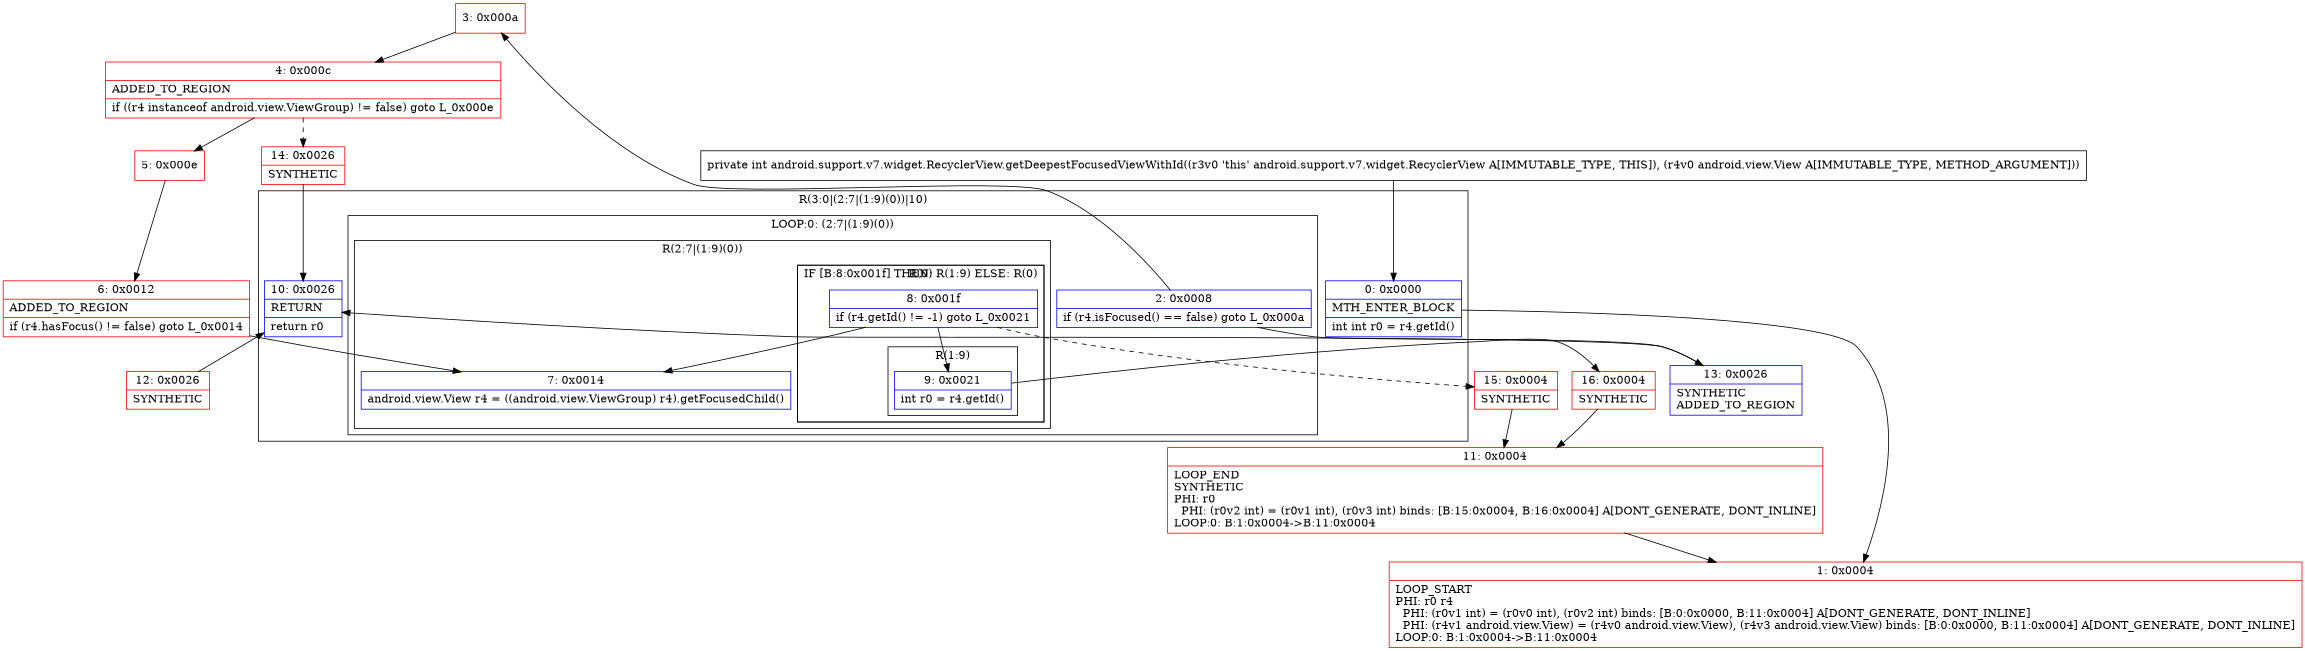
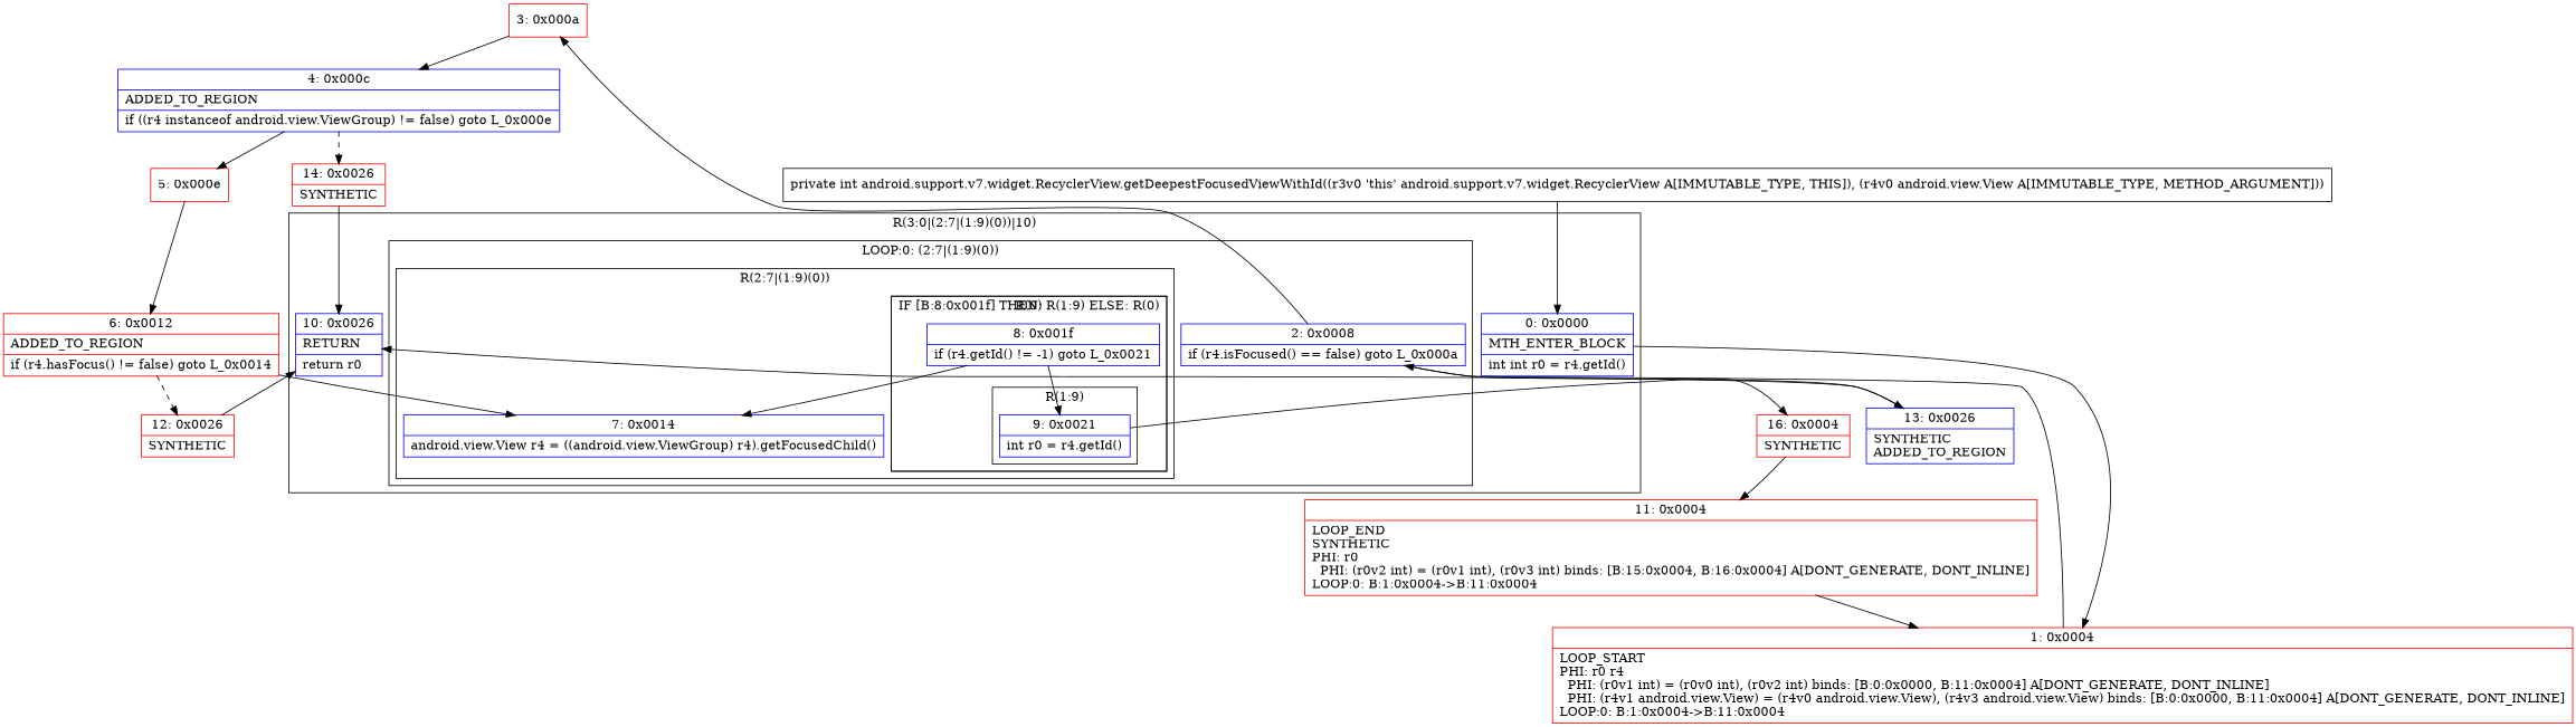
  digraph {
    node [color=red shape=record]
    n1 [color=blue label="{9\:\ 0x0021|int r0 = r4.getId()\l}"]
    n2 [color=blue label="{8\:\ 0x001f|if (r4.getId() != \-1) goto L_0x0021\l}"]
    n3 [color=blue label="{7\:\ 0x0014|android.view.View r4 = ((android.view.ViewGroup) r4).getFocusedChild()\l}"]
    n4 [color=blue label="{2\:\ 0x0008|if (r4.isFocused() == false) goto L_0x000a\l}"]
    n5 [color=blue label="{0\:\ 0x0000|MTH_ENTER_BLOCK\l|int int r0 = r4.getId()\l}"]
    n6 [color=blue label="{10\:\ 0x0026|RETURN\l|return r0\l}"]
    n7 [label="{16\:\ 0x0004|SYNTHETIC\l}"]
-   n8 [label="{15\:\ 0x0004|SYNTHETIC\l}"]
    n9 [label="{3\:\ 0x000a}"]
    n10 [color=blue label="{13\:\ 0x0026|SYNTHETIC\lADDED_TO_REGION\l}"]
    n11 [label="{1\:\ 0x0004|LOOP_START\lPHI: r0 r4 \l  PHI: (r0v1 int) = (r0v0 int), (r0v2 int) binds: [B:0:0x0000, B:11:0x0004] A[DONT_GENERATE, DONT_INLINE]\l  PHI: (r4v1 android.view.View) = (r4v0 android.view.View), (r4v3 android.view.View) binds: [B:0:0x0000, B:11:0x0004] A[DONT_GENERATE, DONT_INLINE]\lLOOP:0: B:1:0x0004\-\>B:11:0x0004\l}"]
-   n12 [label="{4\:\ 0x000c|ADDED_TO_REGION\l|if ((r4 instanceof android.view.ViewGroup) != false) goto L_0x000e\l}"]
+   n12 [color=blue label="{4\:\ 0x000c|ADDED_TO_REGION\l|if ((r4 instanceof android.view.ViewGroup) != false) goto L_0x000e\l}"]
    n13 [label="{11\:\ 0x0004|LOOP_END\lSYNTHETIC\lPHI: r0 \l  PHI: (r0v2 int) = (r0v1 int), (r0v3 int) binds: [B:15:0x0004, B:16:0x0004] A[DONT_GENERATE, DONT_INLINE]\lLOOP:0: B:1:0x0004\-\>B:11:0x0004\l}"]
    n14 [label="{5\:\ 0x000e}"]
    n15 [label="{14\:\ 0x0026|SYNTHETIC\l}"]
    n16 [label="{6\:\ 0x0012|ADDED_TO_REGION\l|if (r4.hasFocus() != false) goto L_0x0014\l}"]
    n17 [label="{12\:\ 0x0026|SYNTHETIC\l}"]
    n18 [label="{private int android.support.v7.widget.RecyclerView.getDeepestFocusedViewWithId((r3v0 'this' android.support.v7.widget.RecyclerView A[IMMUTABLE_TYPE, THIS]), (r4v0 android.view.View A[IMMUTABLE_TYPE, METHOD_ARGUMENT])) }" color=""]
    subgraph cluster_1 {
      label="R(3:0|(2:7|(1:9)(0))|10)"
      n5
      n6
      subgraph cluster_2 {
        label="LOOP:0: (2:7|(1:9)(0))"
        n4
        subgraph cluster_3 {
          label="R(2:7|(1:9)(0))"
          n3
          subgraph cluster_4 {
            label="IF [B:8:0x001f] THEN: R(1:9) ELSE: R(0)"
            n2
            subgraph cluster_5 {
              label="R(1:9)"
              n1
            }
            subgraph cluster_6 {
              label="R(0)"
            }
          }
        }
      }
    }
    n1 -> n7
    n2 -> n1
    n2 -> n3
-   n2 -> n8 [style=dashed]
    n4 -> n9
    n4 -> n10 [style=solid]
    n5 -> n11
    n7 -> n13
-   n8 -> n13
    n9 -> n12
    n10 -> n6
+   n11 -> n4
    n12 -> n14
    n12 -> n15 [style=dashed]
    n13 -> n11
    n14 -> n16
    n15 -> n6
    n16 -> n3
+   n16 -> n17 [style=dashed]
    n17 -> n6
    n18 -> n5
  }
